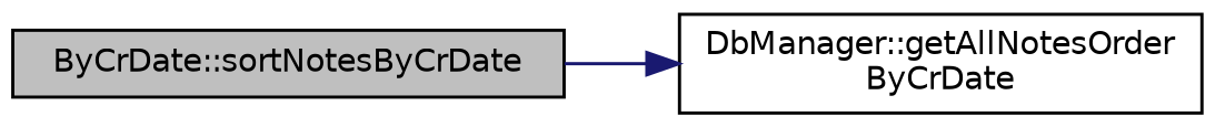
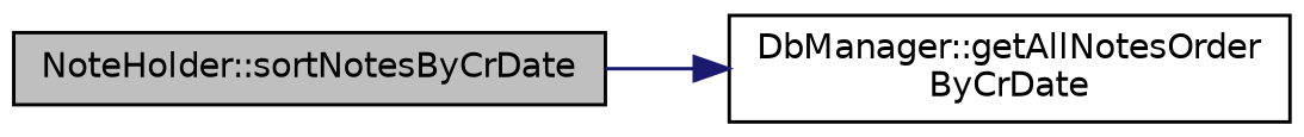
  digraph {
    rankdir=LR
    node [color=black fontname=Helvetica fontsize=10 shape=record style=filled]
-   n1 [fillcolor=grey75 fontcolor=black height=0.2 label="ByCrDate::sortNotesByCrDate" width=0.4]
+   n1 [fillcolor=grey75 fontcolor=black height=0.2 label="NoteHolder::sortNotesByCrDate" width=0.4]
    n2 [fillcolor=white height=0.2 label="DbManager::getAllNotesOrder\lByCrDate" width=0.4]
    n1 -> n2 [color=midnightblue fontname=Helvetica fontsize=10 labelfontname=Helvetica labelfontsize=10 style=solid]
  }
